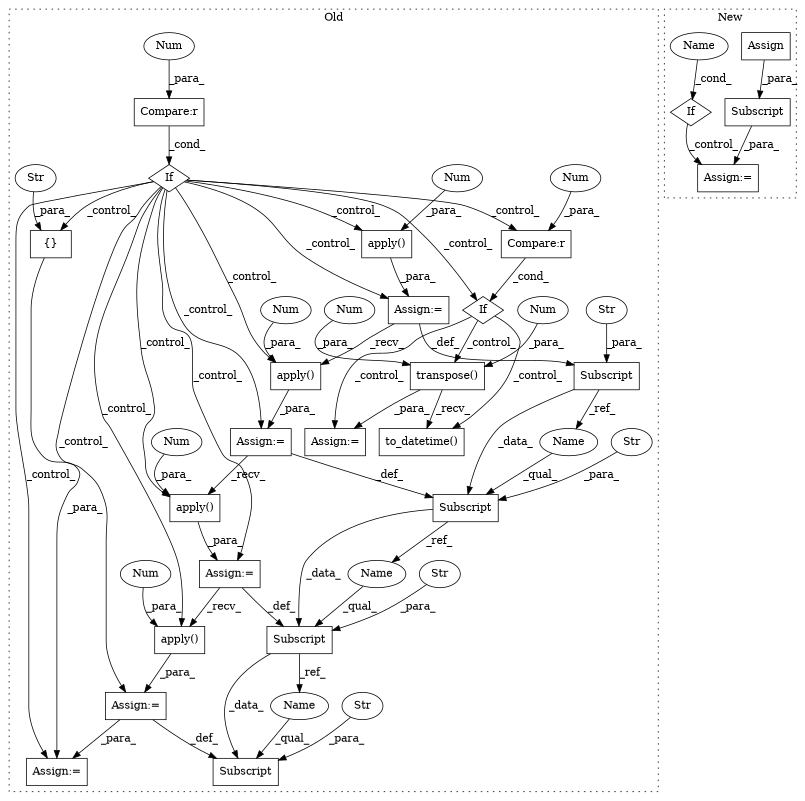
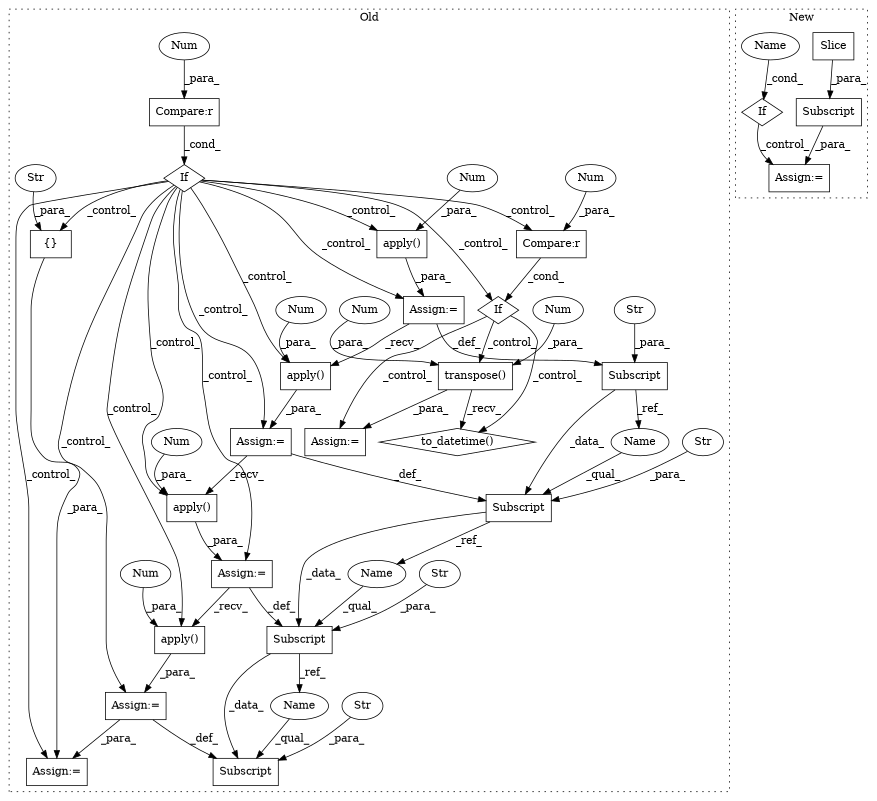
  digraph {
    node [a=76 l=3 s=9628 shape=box]
-   n1 [a=75 l="15,1" label="to_datetime()" s="9684,9722"]
+   n1 [a=75 l="15,1" label="to_datetime()" s="9684,9722" shape=diamond]
    n2 [a=96 label=If s=9233 shape=diamond]
    n3 [a=40 l=15 label="Compare:r" s=9236]
    n4 [a=96 l=0 label=If shape=diamond]
    n5 [a=59 l="1,0" label="{}" s="9596,9603"]
    n6 [a=40 l=15 label="Compare:r"]
    n7 [a=66 l=6 label=Str s=9597 shape=ellipse]
    n8 [a=75 l="20,1" label="apply()" s="9514,9555"]
    n9 [a=63 l="16,0" label=Subscript s="9495,0"]
    n10 [a=66 l=6 label=Str s=9504 shape=ellipse]
    n11 [a=63 l="19,0" label=Subscript s="9413,0"]
    n12 [a=66 l=9 label=Str s=9422 shape=ellipse]
    n13 [a=63 l="15,0" label=Subscript s="9341,0"]
    n14 [a=66 l=5 label=Str s=9350 shape=ellipse]
    n15 [a=63 l="17,0" label=Subscript s="9265,0"]
    n16 [a=66 l=7 label=Str s=9274 shape=ellipse]
    n17 [a=75 l="21,1" label="transpose()" s="9766,9790"]
    n18 [l=1 label=Num s=9642 shape=ellipse]
    n19 [l=1 label=Num s=9787 shape=ellipse]
    n20 [l=1 label=Num s=9250 shape=ellipse]
    n21 [l=1 label=Num s=9789 shape=ellipse]
    n22 [l=1 label=Num s=9554 shape=ellipse]
    n23 [a=68 label="Assign:=" s=9579]
    n24 [a=68 label="Assign:=" s=9511]
    n25 [a=68 label="Assign:=" s=9763]
    n26 [a=75 l="20,1" label="apply()" s="9285,9327"]
    n27 [l=1 label=Num s=9326 shape=ellipse]
    n28 [a=75 l="20,1" label="apply()" s="9435,9481"]
    n29 [l=1 label=Num s=9480 shape=ellipse]
    n30 [a=75 l="20,1" label="apply()" s="9359,9399"]
    n31 [l=1 label=Num s=9398 shape=ellipse]
    n32 [a=68 label="Assign:=" s=9356]
    n33 [a=68 label="Assign:=" s=9282]
    n34 [a=68 label="Assign:=" s=9432]
    n35 [a=87 l=8 label=Name s=9413 shape=ellipse]
    n36 [a=87 l=8 label=Name s=9341 shape=ellipse]
    n37 [a=87 l=8 label=Name s=9495 shape=ellipse]
    n38 [a=63 l="31,0" label=Subscript s="8670,0"]
-   n39 [a=80 l=15 label=Assign s=8685]
+   n39 [a=80 l=15 label=Slice s=8685]
    n40 [a=68 label="Assign:=" s=8667]
    n41 [a=96 label=If s=8627 shape=diamond]
    n42 [a=87 l=12 label=Name s=8630 shape=ellipse]
    subgraph cluster_1 {
      label=Old
      style=dotted
      n1
      n2
      n3
      n4
      n5
      n6
      n7
      n8
      n9
      n10
      n11
      n12
      n13
      n14
      n15
      n16
      n17
      n18
      n19
      n20
      n21
      n22
      n23
      n24
      n25
      n26
      n27
      n28
      n29
      n30
      n31
      n32
      n33
      n34
      n35
      n36
      n37
    }
    subgraph cluster_2 {
      label=New
      style=dotted
      n38
      n39
      n40
      n41
      n42
    }
    n2 -> n4 [label=_control_]
    n2 -> n5 [label=_control_]
    n2 -> n6 [label=_control_]
    n2 -> n8 [label=_control_]
    n2 -> n23 [label=_control_]
    n2 -> n24 [label=_control_]
    n2 -> n26 [label=_control_]
    n2 -> n28 [label=_control_]
    n2 -> n30 [label=_control_]
    n2 -> n32 [label=_control_]
    n2 -> n33 [label=_control_]
    n2 -> n34 [label=_control_]
    n3 -> n2 [label=_cond_]
    n4 -> n1 [label=_control_]
    n4 -> n17 [label=_control_]
    n4 -> n25 [label=_control_]
    n5 -> n23 [label=_para_]
    n6 -> n4 [label=_cond_]
    n7 -> n5 [label=_para_]
    n8 -> n24 [label=_para_]
    n10 -> n9 [label=_para_]
    n11 -> n9 [label=_data_]
    n11 -> n37 [label=_ref_]
    n12 -> n11 [label=_para_]
    n13 -> n11 [label=_data_]
    n13 -> n35 [label=_ref_]
    n14 -> n13 [label=_para_]
    n15 -> n13 [label=_data_]
    n15 -> n36 [label=_ref_]
    n16 -> n15 [label=_para_]
    n17 -> n1 [label=_recv_]
    n17 -> n25 [label=_para_]
    n18 -> n6 [label=_para_]
    n19 -> n17 [label=_para_]
    n20 -> n3 [label=_para_]
    n21 -> n17 [label=_para_]
    n22 -> n8 [label=_para_]
    n24 -> n9 [label=_def_]
    n24 -> n23 [label=_para_]
    n26 -> n33 [label=_para_]
    n27 -> n26 [label=_para_]
    n28 -> n34 [label=_para_]
    n29 -> n28 [label=_para_]
    n30 -> n32 [label=_para_]
    n31 -> n30 [label=_para_]
    n32 -> n13 [label=_def_]
    n32 -> n28 [label=_recv_]
    n33 -> n15 [label=_def_]
    n33 -> n30 [label=_recv_]
    n34 -> n8 [label=_recv_]
    n34 -> n11 [label=_def_]
    n35 -> n11 [label=_qual_]
    n36 -> n13 [label=_qual_]
    n37 -> n9 [label=_qual_]
    n38 -> n40 [label=_para_]
    n39 -> n38 [label=_para_]
    n41 -> n40 [label=_control_]
    n42 -> n41 [label=_cond_]
  }
